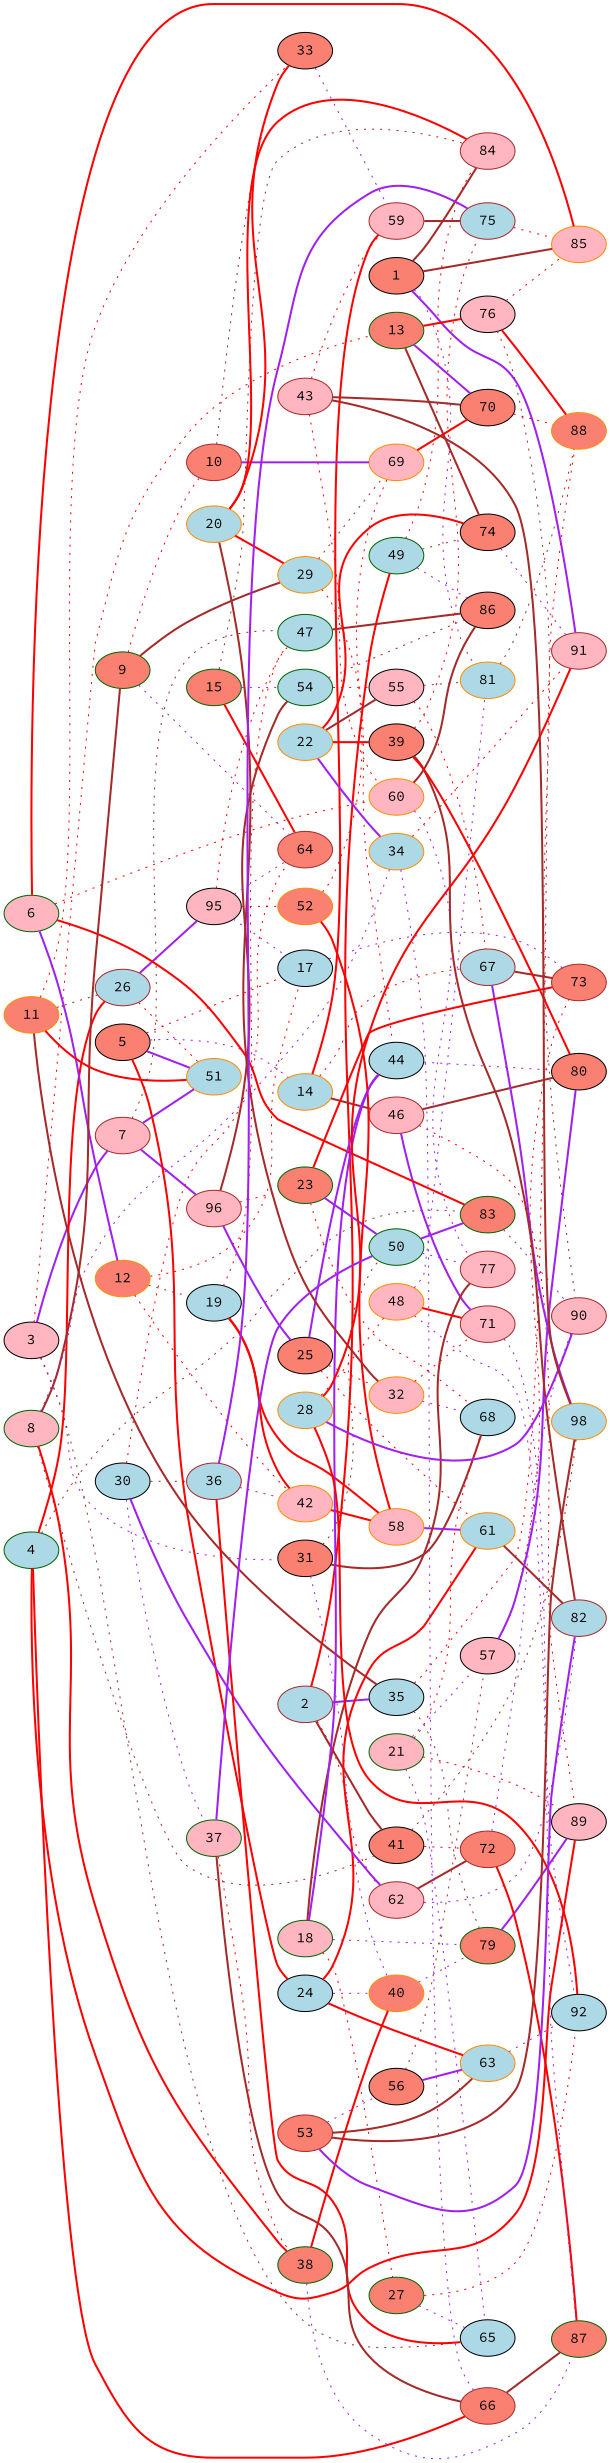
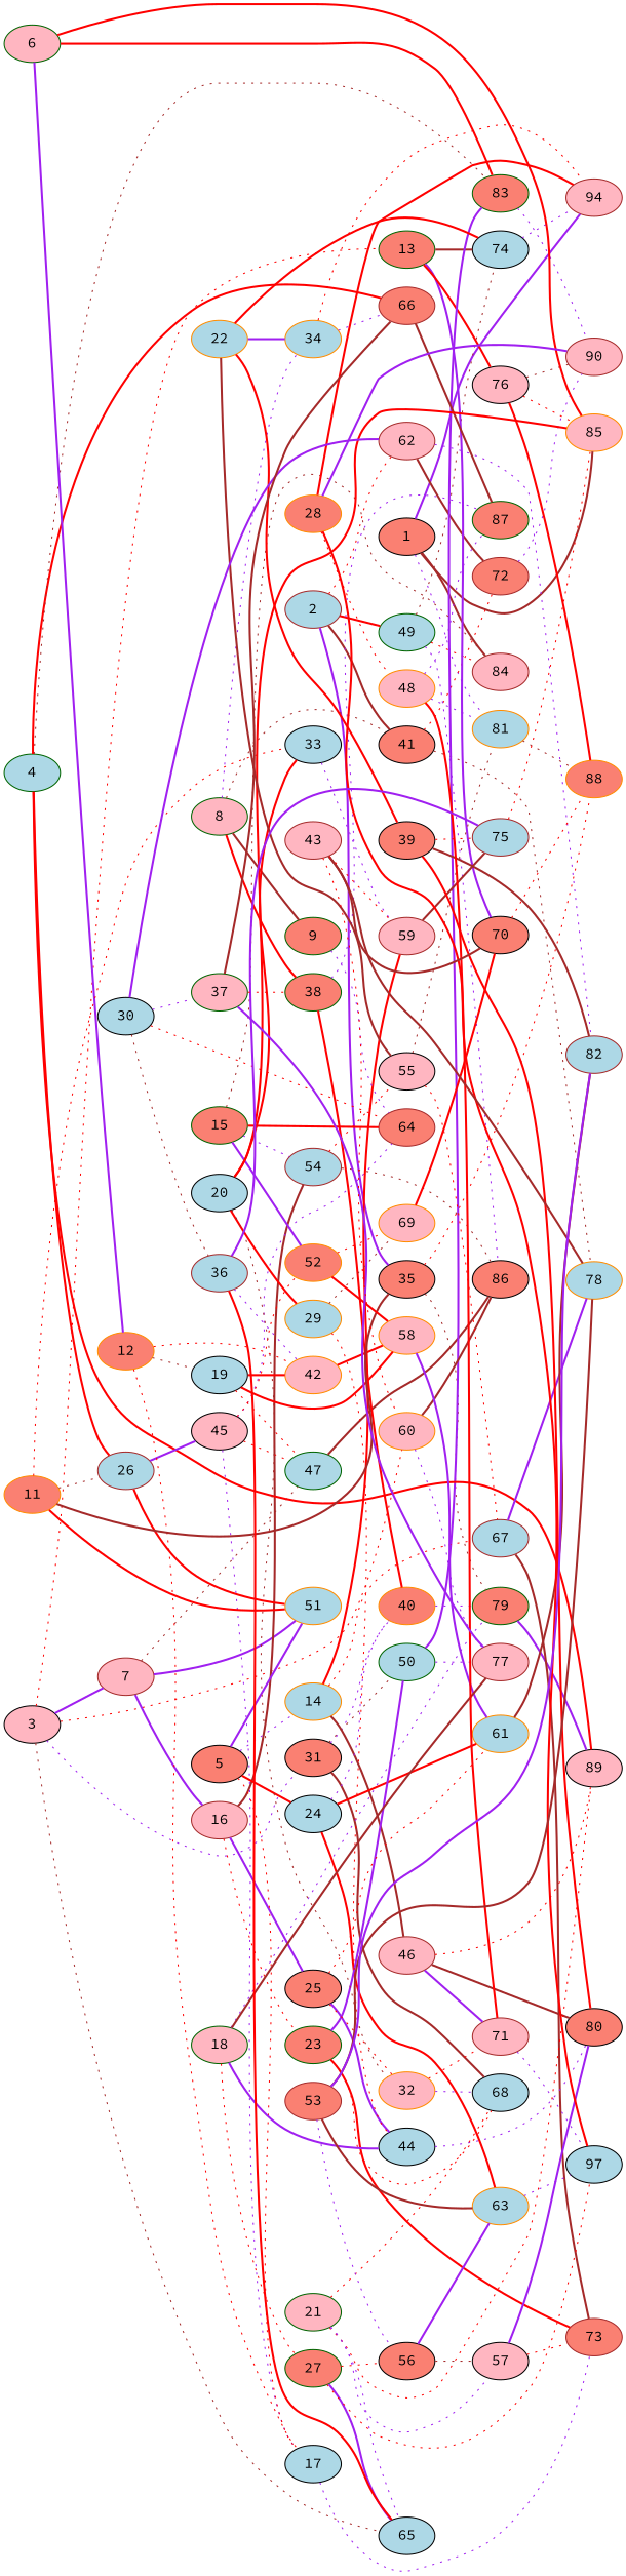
  graph {
    fontname="Source Code Pro"
    rankdir=LR
    node [color=black fillcolor=salmon fontname="Source Code Pro" style=filled]
    edge [color=red fontname="Source Code Pro" style=dotted]
    81 [color=darkorange fillcolor=lightblue]
    1
    84 [color=brown fillcolor=lightpink]
    85 [color=darkorange fillcolor=lightpink]
-   91 [color=brown fillcolor=lightpink]
+   91 [color=brown fillcolor=lightpink label=94]
    88 [color=darkorange]
    2 [color=brown fillcolor=lightblue]
-   35 [fillcolor=lightblue]
+   35
    41
    49 [color=darkgreen fillcolor=lightblue]
    62 [color=brown fillcolor=lightpink]
    79 [color=darkgreen]
    72 [color=brown]
-   78 [color=darkorange fillcolor=lightblue label=98]
-   74
+   78 [color=darkorange fillcolor=lightblue]
+   74 [fillcolor=lightblue]
    86
    82 [color=brown fillcolor=lightblue]
    3 [fillcolor=lightpink]
    7 [color=brown fillcolor=lightpink]
    13 [color=darkgreen]
    31
    65 [fillcolor=lightblue]
    51 [color=darkorange fillcolor=lightblue]
-   16 [color=brown fillcolor=lightpink label=96]
+   16 [color=brown fillcolor=lightpink]
    47 [color=darkgreen fillcolor=lightblue]
    70
    76 [fillcolor=lightpink]
    68 [fillcolor=lightblue]
    50 [color=darkgreen fillcolor=lightblue]
    40 [color=darkorange]
    4 [color=darkgreen fillcolor=lightblue]
    26 [color=brown fillcolor=lightblue]
    66 [color=brown]
    83 [color=darkgreen]
    89 [fillcolor=lightpink]
-   45 [fillcolor=lightpink label=95]
+   45 [fillcolor=lightpink]
    87 [color=darkgreen]
    90 [color=brown fillcolor=lightpink]
    14 [color=darkorange fillcolor=lightblue]
    5
    17 [fillcolor=lightblue]
    24 [fillcolor=lightblue]
    46 [color=brown fillcolor=lightpink]
    59 [color=brown fillcolor=lightpink]
    67 [color=brown fillcolor=lightblue]
    73 [color=brown]
    61 [color=darkorange fillcolor=lightblue]
    63 [color=darkorange fillcolor=lightblue]
    6 [color=darkgreen fillcolor=lightpink]
    12 [color=darkorange]
    60 [color=darkorange fillcolor=lightpink]
    19 [fillcolor=lightblue]
    42 [color=darkorange fillcolor=lightpink]
    77 [color=brown fillcolor=lightpink]
-   54 [color=darkgreen fillcolor=lightblue]
+   54 [color=brown fillcolor=lightblue]
    23 [color=darkgreen]
    25
    8 [color=darkgreen fillcolor=lightpink]
    9 [color=darkgreen]
    34 [color=darkorange fillcolor=lightblue]
    38 [color=darkgreen]
-   10 [color=brown]
    29 [color=darkorange fillcolor=lightblue]
    64 [color=brown]
-   33
+   33 [fillcolor=lightblue]
    69 [color=darkorange fillcolor=lightpink]
    44 [fillcolor=lightblue]
    11 [color=darkorange]
    58 [color=darkorange fillcolor=lightpink]
    71 [color=brown fillcolor=lightpink]
    80
    75 [color=brown fillcolor=lightblue]
    15 [color=darkgreen]
    52 [color=darkorange]
    55 [fillcolor=lightpink]
    32 [color=darkorange fillcolor=lightpink]
    18 [color=darkgreen fillcolor=lightpink]
    27 [color=darkgreen]
    56
-   92 [fillcolor=lightblue]
-   20 [color=darkorange fillcolor=lightblue]
+   92 [fillcolor=lightblue label=97]
+   20 [fillcolor=lightblue]
    21 [color=darkgreen fillcolor=lightpink]
    57 [fillcolor=lightpink]
    22 [color=darkorange fillcolor=lightblue]
    39
-   28 [color=darkorange fillcolor=lightblue]
+   28 [color=darkorange]
    48 [color=darkorange fillcolor=lightpink]
    30 [fillcolor=lightblue]
    36 [color=brown fillcolor=lightblue]
    37 [color=darkgreen fillcolor=lightpink]
    43 [color=brown fillcolor=lightpink]
    53 [color=brown]
    81 -- 88 [color=brown]
    1 -- 81 [color=purple]
    1 -- 84 [color=brown style=bold]
    1 -- 85 [color=brown style=bold]
    1 -- 91 [color=purple style=bold]
    2 -- 35 [color=purple style=bold]
    2 -- 41 [color=brown style=bold]
    2 -- 49 [style=bold]
    2 -- 62
    35 -- 88
    35 -- 79 [color=brown]
    41 -- 72
    41 -- 78 [color=brown]
    49 -- 84
    49 -- 74 [color=brown]
    49 -- 86 [color=purple]
    62 -- 72 [color=brown style=bold]
    62 -- 82 [color=purple]
    79 -- 89 [color=purple style=bold]
-   72 -- 87 [style=bold]
    72 -- 90 [color=purple]
    74 -- 91 [color=purple]
    3 -- 7 [color=purple style=bold]
    3 -- 13
    3 -- 31 [color=purple]
    3 -- 65 [color=brown]
    7 -- 51 [color=purple style=bold]
    7 -- 16 [color=purple style=bold]
    7 -- 47 [color=brown]
    13 -- 74 [color=brown style=bold]
    13 -- 70 [color=purple style=bold]
    13 -- 76 [style=bold]
    31 -- 68 [color=brown style=bold]
    31 -- 50 [color=brown]
    31 -- 40 [color=purple]
    16 -- 54 [color=brown style=bold]
    16 -- 23
    16 -- 25 [color=purple style=bold]
    47 -- 86 [color=brown style=bold]
    70 -- 88
    76 -- 85
    76 -- 88 [style=bold]
    76 -- 90 [color=brown]
    50 -- 83 [color=purple style=bold]
    50 -- 77 [color=purple]
    40 -- 79 [color=purple]
    4 -- 26 [style=bold]
    4 -- 66 [style=bold]
    4 -- 83 [color=brown]
    4 -- 89 [style=bold]
-   26 -- 51
+   26 -- 51 [style=bold]
    26 -- 45 [color=purple style=bold]
    66 -- 87 [color=brown style=bold]
    83 -- 90 [color=purple]
    45 -- 47
    45 -- 17 [color=purple]
    45 -- 64 [color=purple]
    45 -- 52
    14 -- 46 [color=brown style=bold]
    14 -- 59 [style=bold]
    14 -- 67
    5 -- 51 [color=purple style=bold]
    5 -- 14 [color=purple]
    5 -- 17
    5 -- 24 [style=bold]
    17 -- 73 [color=purple]
    24 -- 40 [color=purple]
    24 -- 61 [style=bold]
    24 -- 63 [style=bold]
    46 -- 89
    46 -- 71 [color=purple style=bold]
    46 -- 80 [color=brown style=bold]
    59 -- 75 [color=brown style=bold]
    67 -- 78 [color=purple style=bold]
    67 -- 73 [color=brown style=bold]
    61 -- 82 [color=brown style=bold]
    63 -- 92 [color=purple]
    6 -- 85 [style=bold]
    6 -- 83 [style=bold]
    6 -- 12 [color=purple style=bold]
-   6 -- 60
+   3 -- 60
    12 -- 17
    12 -- 19 [color=brown]
    12 -- 42
    60 -- 86 [color=brown style=bold]
    60 -- 77 [color=purple]
    19 -- 47
    19 -- 42 [style=bold]
    19 -- 58 [style=bold]
    42 -- 58 [style=bold]
    54 -- 86 [color=brown]
    54 -- 55
    23 -- 68
    23 -- 50 [color=purple style=bold]
    23 -- 73 [style=bold]
    25 -- 61
    25 -- 44 [color=purple style=bold]
    25 -- 32
    8 -- 41 [color=brown]
    8 -- 9 [color=brown style=bold]
    8 -- 34 [color=purple]
    8 -- 38 [style=bold]
-   9 -- 10
-   9 -- 29 [color=brown style=bold]
    9 -- 64 [color=purple]
    34 -- 91
    34 -- 66 [color=purple]
    38 -- 40 [style=bold]
    38 -- 87 [color=purple]
-   10 -- 33 [color=brown]
-   10 -- 69 [color=purple style=bold]
    29 -- 69 [color=brown]
    29 -- 44
    33 -- 59 [color=purple]
    69 -- 70 [style=bold]
    44 -- 80 [color=purple]
    11 -- 35 [color=brown style=bold]
    11 -- 51 [style=bold]
    11 -- 26 [color=brown]
    11 -- 33
    58 -- 61 [color=purple style=bold]
    71 -- 92 [color=purple]
    75 -- 85
    15 -- 84 [color=brown]
    15 -- 54 [color=purple]
    15 -- 64 [style=bold]
+   15 -- 52 [color=purple style=bold]
    52 -- 69
    52 -- 58 [style=bold]
    55 -- 81 [color=brown]
    55 -- 67
    32 -- 68 [color=purple]
    32 -- 71
    18 -- 79 [color=purple]
    18 -- 77 [color=brown style=bold]
    18 -- 44 [color=purple style=bold]
    18 -- 27
-   27 -- 65 [color=purple]
+   27 -- 65 [color=purple style=bold]
+   27 -- 56
    27 -- 92
    56 -- 63 [color=purple style=bold]
    56 -- 57 [color=brown]
-   20 -- 84 [style=bold]
+   20 -- 85 [style=bold]
    20 -- 29 [style=bold]
    20 -- 33 [style=bold]
-   20 -- 32 [color=brown style=bold]
+   20 -- 32 [color=brown]
    21 -- 65 [color=purple]
    21 -- 68
    21 -- 89
    21 -- 57 [color=purple]
    57 -- 73
    57 -- 80 [color=purple style=bold]
    22 -- 74 [style=bold]
    22 -- 34 [color=purple style=bold]
    22 -- 55 [color=brown style=bold]
    22 -- 39 [style=bold]
    39 -- 82 [color=brown style=bold]
    39 -- 80 [style=bold]
    39 -- 75
    28 -- 91 [style=bold]
    28 -- 90 [color=purple style=bold]
    28 -- 92 [style=bold]
    28 -- 48
    48 -- 81 [color=purple]
    48 -- 87 [color=purple]
    48 -- 71 [style=bold]
    30 -- 62 [color=purple style=bold]
    30 -- 64
    30 -- 36 [color=brown]
    30 -- 37 [color=purple]
    36 -- 65 [style=bold]
    36 -- 42 [color=purple]
    36 -- 75 [color=purple style=bold]
    37 -- 66 [color=brown style=bold]
-   37 -- 50 [color=purple style=bold]
+   37 -- 77 [color=purple style=bold]
    37 -- 38
    43 -- 78 [color=brown style=bold]
    43 -- 70 [color=brown style=bold]
    43 -- 59
    43 -- 60
    53 -- 78 [color=brown style=bold]
    53 -- 82 [color=purple style=bold]
    53 -- 63 [color=brown style=bold]
    53 -- 56 [color=purple]
  }
